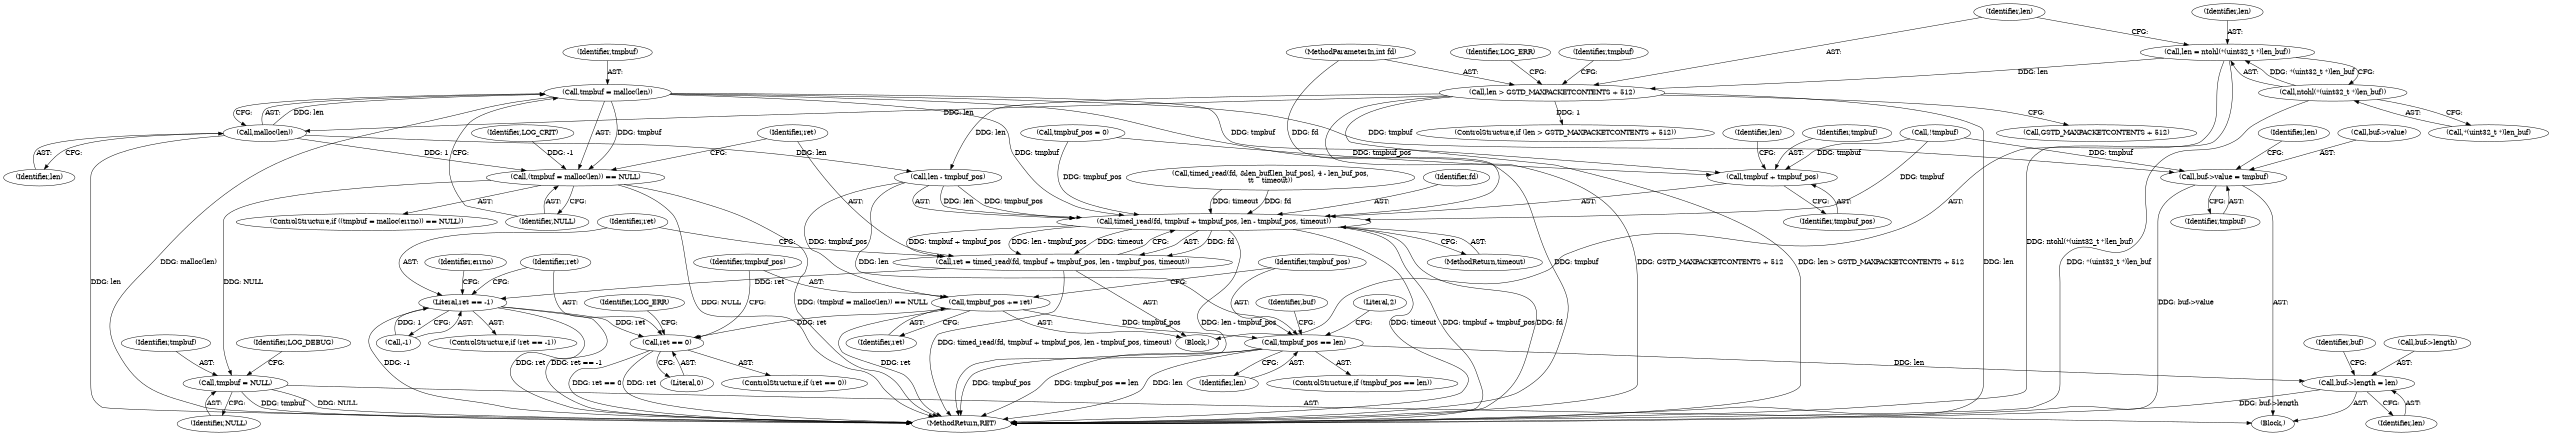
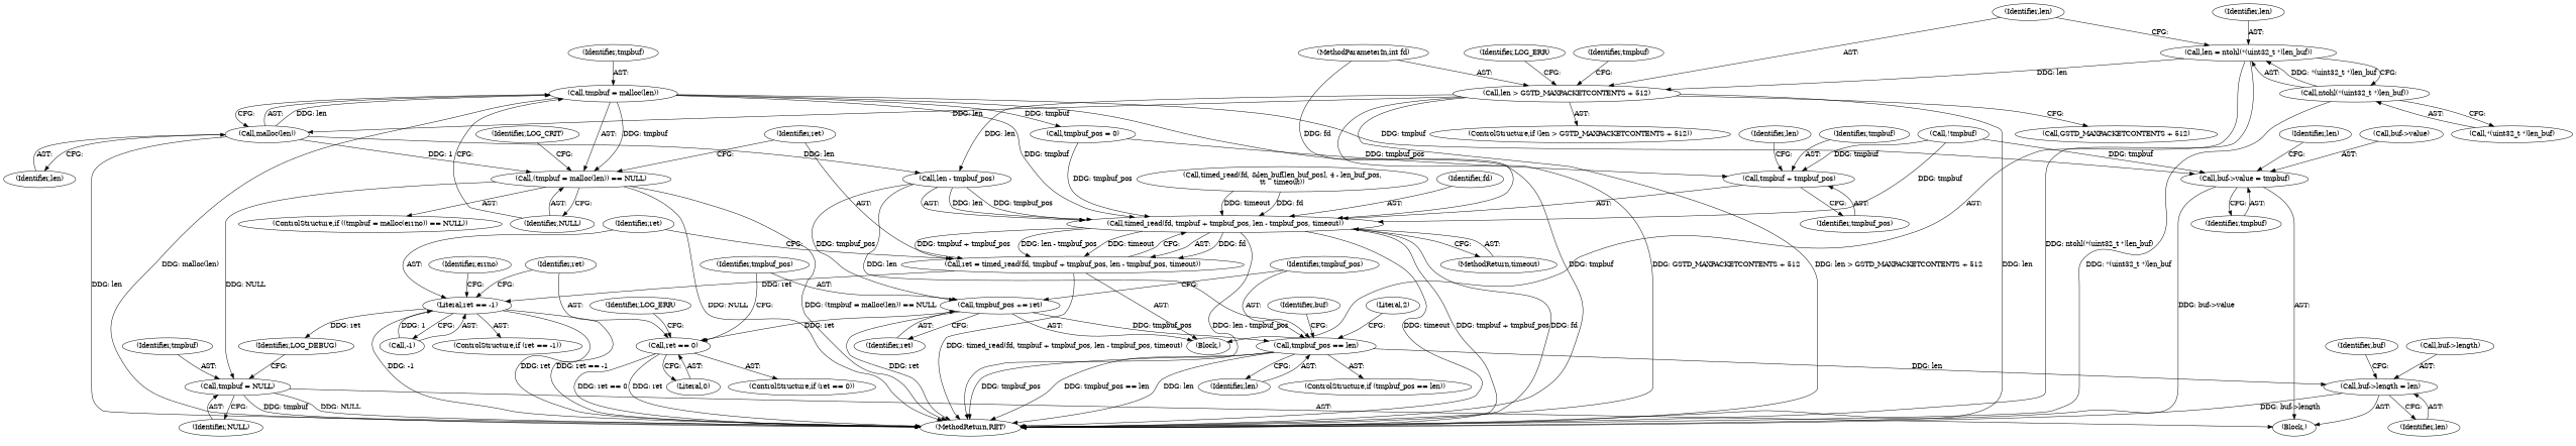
  digraph {
    n1 [label="(Call,tmpbuf = malloc(len))"]
    n2 [label="(Call,malloc(len))"]
    n3 [label="(Call,(tmpbuf = malloc(len)) == NULL)"]
    n4 [label="(Call,timed_read(fd, tmpbuf + tmpbuf_pos, len - tmpbuf_pos, timeout))"]
    n5 [label="(Call,tmpbuf + tmpbuf_pos)"]
    n6 [label="(Call,buf->value = tmpbuf)"]
    n7 [label="(MethodReturn,RET)"]
    n8 [label="(Identifier,len)"]
    n9 [label="(Call,len - tmpbuf_pos)"]
    n10 [label="(Call,tmpbuf = NULL)"]
    n11 [label="(ControlStructure,if ((tmpbuf = malloc(errno)) == NULL))"]
    n12 [label="(Identifier,NULL)"]
    n13 [label="(Call,ret = timed_read(fd, tmpbuf + tmpbuf_pos, len - tmpbuf_pos, timeout))"]
    n14 [label="(MethodReturn,timeout)"]
    n15 [label="(Identifier,tmpbuf_pos)"]
    n16 [label="(Block,)"]
    n17 [label="(Identifier,tmpbuf)"]
    n18 [label="(Call,tmpbuf_pos += ret)"]
    n19 [label="(Call,tmpbuf_pos == len)"]
    n20 [label="(Call,len > GSTD_MAXPACKETCONTENTS + 512)"]
    n21 [label="(Call,GSTD_MAXPACKETCONTENTS + 512)"]
    n22 [label="(ControlStructure,if (len > GSTD_MAXPACKETCONTENTS + 512))"]
    n23 [label="(Call,len = ntohl(*(uint32_t *)len_buf))"]
    n24 [label="(Call,ntohl(*(uint32_t *)len_buf))"]
    n25 [label="(Block,)"]
    n26 [label="(Call,*(uint32_t *)len_buf)"]
    n27 [label="(Identifier,NULL)"]
    n28 [label="(Literal,ret == -1)"]
    n29 [label="(Call,ret == 0)"]
    n30 [label="(Call,-1)"]
    n31 [label="(ControlStructure,if (ret == -1))"]
    n32 [label="(Literal,0)"]
    n33 [label="(ControlStructure,if (ret == 0))"]
    n34 [label="(Identifier,ret)"]
    n35 [label="(Call,buf->length = len)"]
    n36 [label="(Identifier,len)"]
    n37 [label="(ControlStructure,if (tmpbuf_pos == len))"]
    n38 [label="(Identifier,len)"]
    n39 [label="(Identifier,LOG_CRIT)"]
    n40 [label="(Identifier,tmpbuf_pos)"]
    n41 [label="(Literal,2)"]
    n42 [label="(Call,!tmpbuf)"]
    n43 [label="(Identifier,ret)"]
    n44 [label="(Call,buf->value)"]
    n45 [label="(Call,tmpbuf_pos = 0)"]
    n46 [label="(Identifier,buf)"]
    n47 [label="(Identifier,tmpbuf)"]
    n48 [label="(Identifier,fd)"]
    n49 [label="(Identifier,len)"]
    n50 [label="(Identifier,tmpbuf_pos)"]
    n51 [label="(Identifier,LOG_ERR)"]
    n52 [label="(Identifier,tmpbuf)"]
    n53 [label="(Identifier,LOG_ERR)"]
    n54 [label="(Call,buf->length)"]
    n55 [label="(Identifier,len)"]
    n56 [label="(Identifier,len)"]
    n57 [label="(Identifier,len)"]
    n58 [label="(MethodParameterIn,int fd)"]
    n59 [label="(Identifier,errno)"]
    n60 [label="(Identifier,ret)"]
    n61 [label="(Identifier,tmpbuf)"]
    n62 [label="(Identifier,LOG_DEBUG)"]
    n63 [label="(Identifier,buf)"]
    n64 [label="(Call,timed_read(fd, &len_buf[len_buf_pos], 4 - len_buf_pos,\n\t\t    timeout))"]
    n65 [label="(Identifier,tmpbuf)"]
    n66 [label="(Identifier,ret)"]
    n1 -> n2 [label="CFG: "]
    n1 -> n3 [label="AST: "]
    n1 -> n3 [label="DDG: tmpbuf"]
    n1 -> n4 [label="DDG: tmpbuf"]
-   n1 -> n5 [label="DDG: tmpbuf"]
+   n1 -> n45 [label="DDG: tmpbuf"]
    n1 -> n6 [label="DDG: tmpbuf"]
    n1 -> n7 [label="DDG: malloc(len)"]
    n1 -> n7 [label="DDG: tmpbuf"]
    n2 -> n1 [label="AST: "]
    n2 -> n1 [label="DDG: len"]
    n2 -> n3 [label="DDG: 1"]
    n2 -> n7 [label="DDG: len"]
    n2 -> n8 [label="CFG: "]
    n2 -> n9 [label="DDG: len"]
    n3 -> n7 [label="DDG: (tmpbuf = malloc(len)) == NULL"]
    n3 -> n7 [label="DDG: NULL"]
    n3 -> n10 [label="DDG: NULL"]
    n3 -> n11 [label="AST: "]
    n3 -> n12 [label="CFG: "]
    n4 -> n7 [label="DDG: tmpbuf + tmpbuf_pos"]
    n4 -> n7 [label="DDG: fd"]
    n4 -> n7 [label="DDG: len - tmpbuf_pos"]
    n4 -> n7 [label="DDG: timeout"]
    n4 -> n13 [label="AST: "]
    n4 -> n13 [label="DDG: fd"]
    n4 -> n13 [label="DDG: tmpbuf + tmpbuf_pos"]
    n4 -> n13 [label="DDG: len - tmpbuf_pos"]
    n4 -> n13 [label="DDG: timeout"]
    n4 -> n14 [label="CFG: "]
    n5 -> n4 [label="AST: "]
    n5 -> n15 [label="CFG: "]
    n6 -> n7 [label="DDG: buf->value"]
    n6 -> n16 [label="AST: "]
    n6 -> n17 [label="CFG: "]
    n8 -> n2 [label="AST: "]
    n9 -> n4 [label="AST: "]
    n9 -> n4 [label="DDG: len"]
    n9 -> n4 [label="DDG: tmpbuf_pos"]
    n9 -> n18 [label="DDG: tmpbuf_pos"]
    n9 -> n19 [label="DDG: len"]
    n10 -> n7 [label="DDG: NULL"]
    n10 -> n7 [label="DDG: tmpbuf"]
    n10 -> n16 [label="AST: "]
    n10 -> n27 [label="CFG: "]
    n12 -> n1 [label="CFG: "]
    n12 -> n3 [label="AST: "]
    n13 -> n4 [label="CFG: "]
    n13 -> n7 [label="DDG: timed_read(fd, tmpbuf + tmpbuf_pos, len - tmpbuf_pos, timeout)"]
    n13 -> n25 [label="AST: "]
    n13 -> n28 [label="DDG: ret"]
    n14 -> n4 [label="AST: "]
    n15 -> n5 [label="AST: "]
    n17 -> n6 [label="AST: "]
    n18 -> n7 [label="DDG: ret"]
    n18 -> n19 [label="DDG: tmpbuf_pos"]
    n18 -> n25 [label="AST: "]
    n18 -> n29 [label="DDG: ret"]
    n18 -> n34 [label="CFG: "]
    n19 -> n7 [label="DDG: tmpbuf_pos == len"]
    n19 -> n7 [label="DDG: len"]
    n19 -> n7 [label="DDG: tmpbuf_pos"]
    n19 -> n35 [label="DDG: len"]
    n19 -> n36 [label="CFG: "]
    n19 -> n37 [label="AST: "]
    n20 -> n2 [label="DDG: len"]
    n20 -> n7 [label="DDG: GSTD_MAXPACKETCONTENTS + 512"]
    n20 -> n7 [label="DDG: len > GSTD_MAXPACKETCONTENTS + 512"]
    n20 -> n7 [label="DDG: len"]
    n20 -> n9 [label="DDG: len"]
    n20 -> n21 [label="CFG: "]
-   n20 -> n22 [label="DDG: 1"]
+   n20 -> n22 [label="AST: "]
    n23 -> n7 [label="DDG: ntohl(*(uint32_t *)len_buf)"]
    n23 -> n20 [label="DDG: len"]
    n23 -> n24 [label="CFG: "]
    n23 -> n25 [label="AST: "]
    n24 -> n7 [label="DDG: *(uint32_t *)len_buf"]
    n24 -> n23 [label="AST: "]
    n24 -> n23 [label="DDG: *(uint32_t *)len_buf"]
    n24 -> n26 [label="CFG: "]
    n26 -> n24 [label="AST: "]
    n27 -> n10 [label="AST: "]
    n28 -> n7 [label="DDG: -1"]
    n28 -> n7 [label="DDG: ret == -1"]
    n28 -> n7 [label="DDG: ret"]
-   n28 -> n29 [label="DDG: ret"]
+   n28 -> n62 [label="DDG: ret"]
    n28 -> n30 [label="CFG: "]
    n28 -> n31 [label="AST: "]
    n29 -> n7 [label="DDG: ret"]
    n29 -> n7 [label="DDG: ret == 0"]
    n29 -> n32 [label="CFG: "]
    n29 -> n33 [label="AST: "]
    n30 -> n28 [label="AST: "]
    n30 -> n28 [label="DDG: 1"]
    n32 -> n29 [label="AST: "]
    n34 -> n18 [label="AST: "]
    n35 -> n7 [label="DDG: buf->length"]
    n35 -> n16 [label="AST: "]
    n35 -> n38 [label="CFG: "]
    n36 -> n19 [label="AST: "]
    n38 -> n35 [label="AST: "]
-   n39 -> n3 [label="DDG: -1"]
+   n39 -> n3 [label="CFG: "]
    n40 -> n18 [label="AST: "]
    n40 -> n29 [label="CFG: "]
    n41 -> n19 [label="CFG: "]
    n42 -> n4 [label="DDG: tmpbuf"]
    n42 -> n5 [label="DDG: tmpbuf"]
    n42 -> n6 [label="DDG: tmpbuf"]
    n43 -> n13 [label="CFG: "]
    n43 -> n28 [label="AST: "]
    n44 -> n6 [label="AST: "]
    n45 -> n4 [label="DDG: tmpbuf_pos"]
    n45 -> n5 [label="DDG: tmpbuf_pos"]
    n46 -> n19 [label="CFG: "]
    n47 -> n5 [label="AST: "]
    n48 -> n4 [label="AST: "]
    n49 -> n6 [label="CFG: "]
    n50 -> n18 [label="CFG: "]
    n50 -> n19 [label="AST: "]
    n51 -> n29 [label="CFG: "]
    n52 -> n1 [label="AST: "]
    n53 -> n20 [label="CFG: "]
    n54 -> n35 [label="AST: "]
    n55 -> n5 [label="CFG: "]
    n56 -> n23 [label="AST: "]
    n57 -> n20 [label="AST: "]
    n57 -> n23 [label="CFG: "]
    n58 -> n4 [label="DDG: fd"]
    n58 -> n20 [label="AST: "]
    n59 -> n28 [label="CFG: "]
    n60 -> n3 [label="CFG: "]
    n60 -> n13 [label="AST: "]
    n61 -> n20 [label="CFG: "]
    n62 -> n10 [label="CFG: "]
    n63 -> n35 [label="CFG: "]
    n64 -> n4 [label="DDG: fd"]
    n64 -> n4 [label="DDG: timeout"]
    n65 -> n10 [label="AST: "]
    n66 -> n28 [label="CFG: "]
    n66 -> n29 [label="AST: "]
  }
